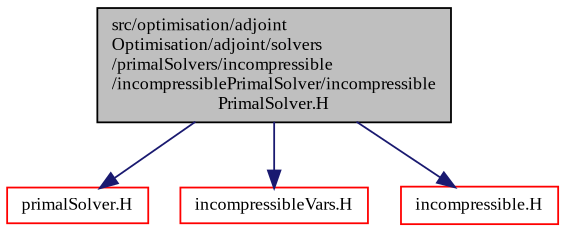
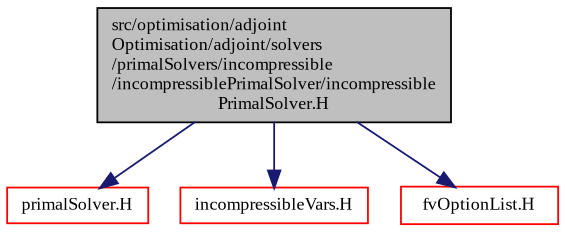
  digraph {
    fontname="Liberation Serif"
    node [color=red fontname="Liberation Serif" fontsize=10 shape=record]
    edge [color=midnightblue fontname="Liberation Serif" fontsize=10 labelfontname=Helvetica labelfontsize=10 style=solid]
    n1 [color=black fillcolor=grey75 fontcolor=black height=0.2 label="src/optimisation/adjoint\lOptimisation/adjoint/solvers\l/primalSolvers/incompressible\l/incompressiblePrimalSolver/incompressible\lPrimalSolver.H" style=filled width=0.4]
    n2 [height=0.2 label="primalSolver.H" width=0.4]
    n3 [height=0.2 label="incompressibleVars.H" width=0.4]
-   n4 [height=0.2 label="incompressible.H" width=0.4]
+   n4 [height=0.2 label="fvOptionList.H" width=0.4]
    n1 -> n2
    n1 -> n3
    n1 -> n4
  }
